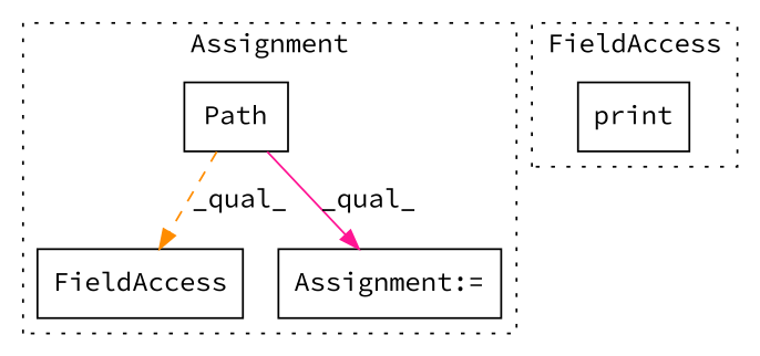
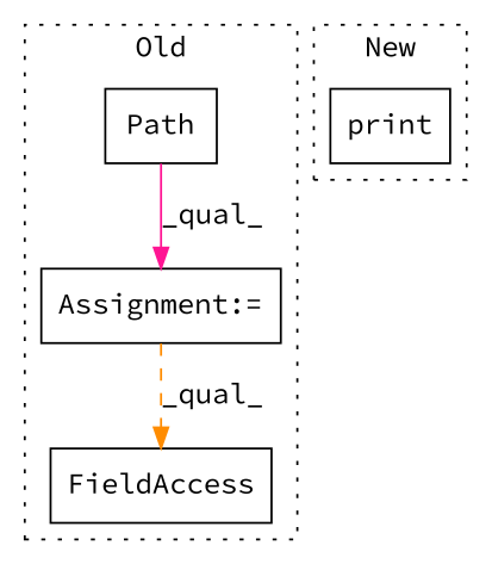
  digraph {
    fontname="Source Code Pro"
    node [a=32 fontname="Source Code Pro" shape=box]
    edge [fontname="Source Code Pro"]
    n1 [l="5,1" label=Path s="3592,3602"]
    n2 [a=22 l=19 label=FieldAccess s=3592]
    n3 [a=7 l=1 label="Assignment:=" s=3584]
    n4 [l="6,1" label=print s="3626,3637"]
    subgraph cluster_1 {
-     label=Assignment
+     label=Old
      style=dotted
      n1
      n2
      n3
    }
    subgraph cluster_2 {
-     label=FieldAccess
+     label=New
      style=dotted
      n4
    }
-   n1 -> n2 [color=darkorange label=_qual_ style=dashed]
+   n3 -> n2 [color=darkorange label=_qual_ style=dashed]
    n1 -> n3 [color=deeppink label=_qual_ style=solid]
  }
